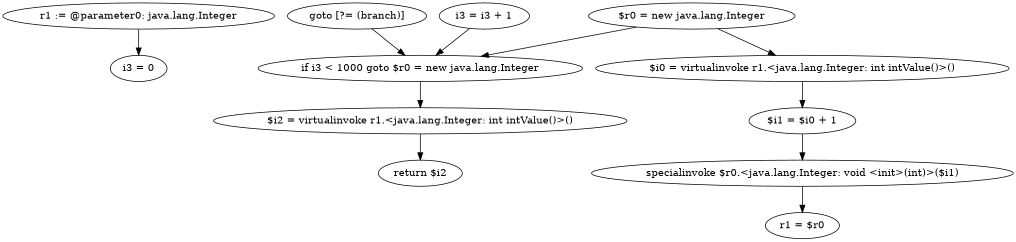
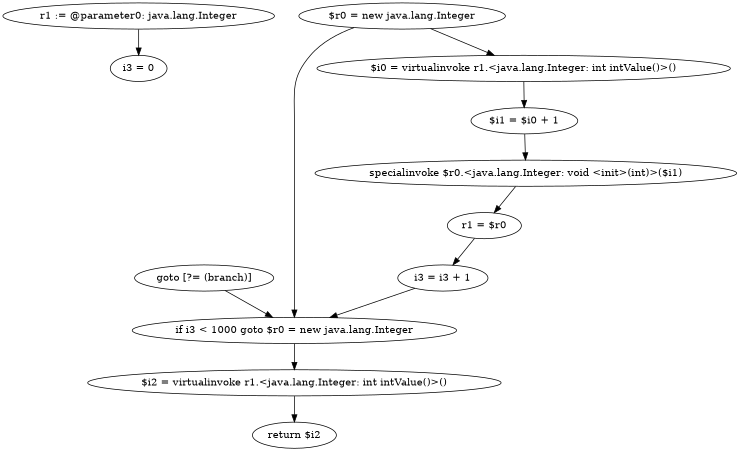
  digraph {
    "r1 := @parameter0: java.lang.Integer"
    "i3 = 0"
    "goto [?= (branch)]"
    "if i3 < 1000 goto $r0 = new java.lang.Integer"
    "$i2 = virtualinvoke r1.<java.lang.Integer: int intValue()>()"
    "$r0 = new java.lang.Integer"
    "$i0 = virtualinvoke r1.<java.lang.Integer: int intValue()>()"
    "$i1 = $i0 + 1"
    "specialinvoke $r0.<java.lang.Integer: void <init>(int)>($i1)"
    "r1 = $r0"
    "i3 = i3 + 1"
    "return $i2"
    "r1 := @parameter0: java.lang.Integer" -> "i3 = 0"
    "goto [?= (branch)]" -> "if i3 < 1000 goto $r0 = new java.lang.Integer"
    "if i3 < 1000 goto $r0 = new java.lang.Integer" -> "$i2 = virtualinvoke r1.<java.lang.Integer: int intValue()>()"
    "$i2 = virtualinvoke r1.<java.lang.Integer: int intValue()>()" -> "return $i2"
    "$r0 = new java.lang.Integer" -> "if i3 < 1000 goto $r0 = new java.lang.Integer"
    "$r0 = new java.lang.Integer" -> "$i0 = virtualinvoke r1.<java.lang.Integer: int intValue()>()"
    "$i0 = virtualinvoke r1.<java.lang.Integer: int intValue()>()" -> "$i1 = $i0 + 1"
    "$i1 = $i0 + 1" -> "specialinvoke $r0.<java.lang.Integer: void <init>(int)>($i1)"
    "specialinvoke $r0.<java.lang.Integer: void <init>(int)>($i1)" -> "r1 = $r0"
+   "r1 = $r0" -> "i3 = i3 + 1"
    "i3 = i3 + 1" -> "if i3 < 1000 goto $r0 = new java.lang.Integer"
  }
